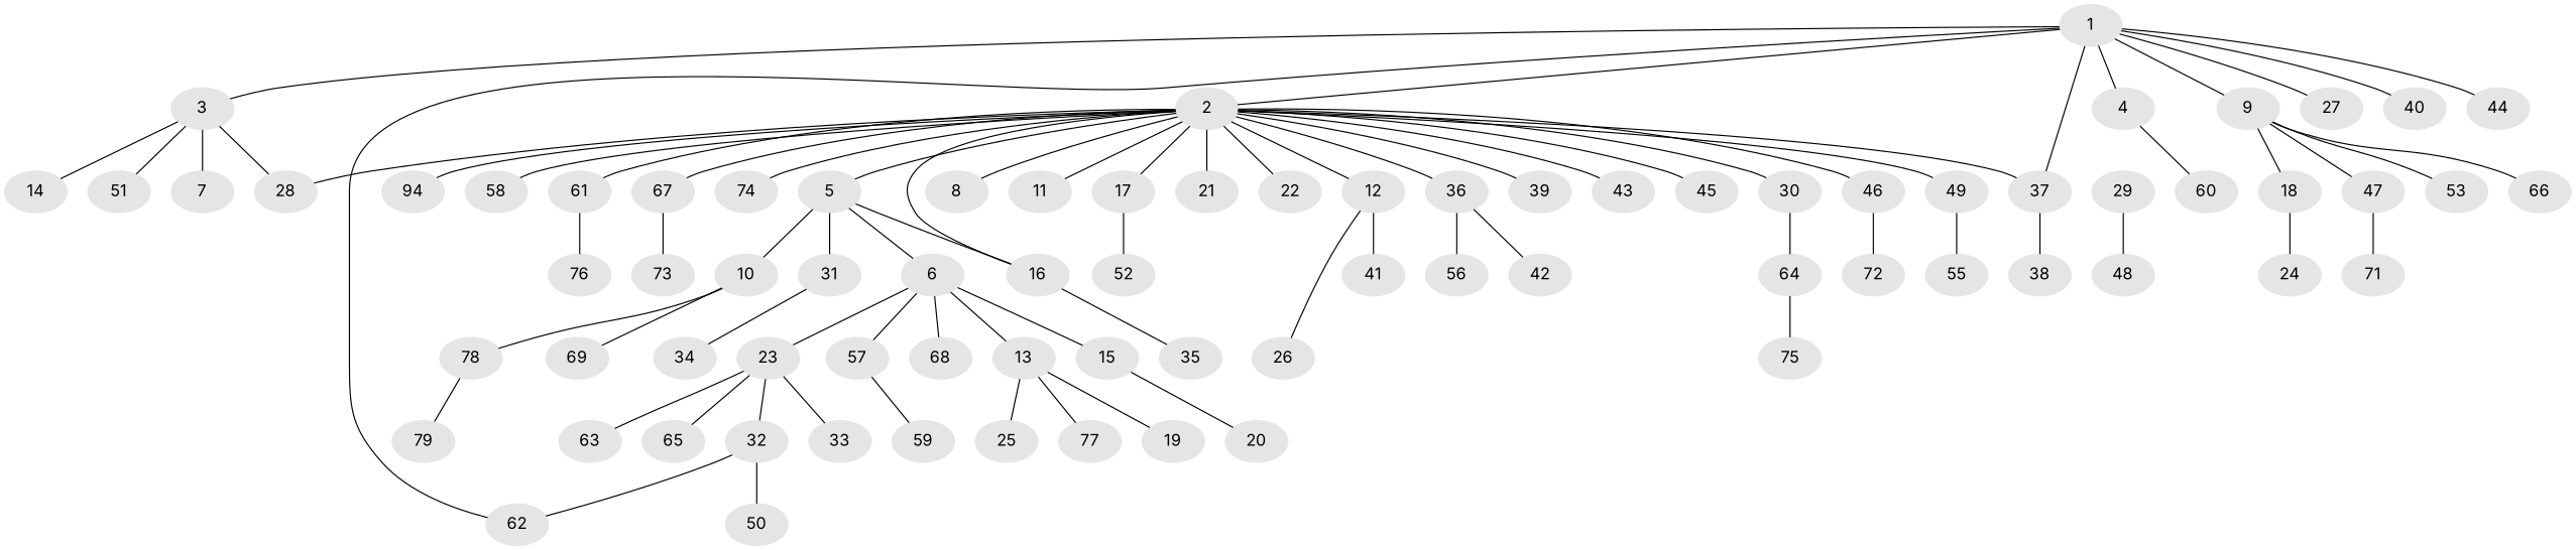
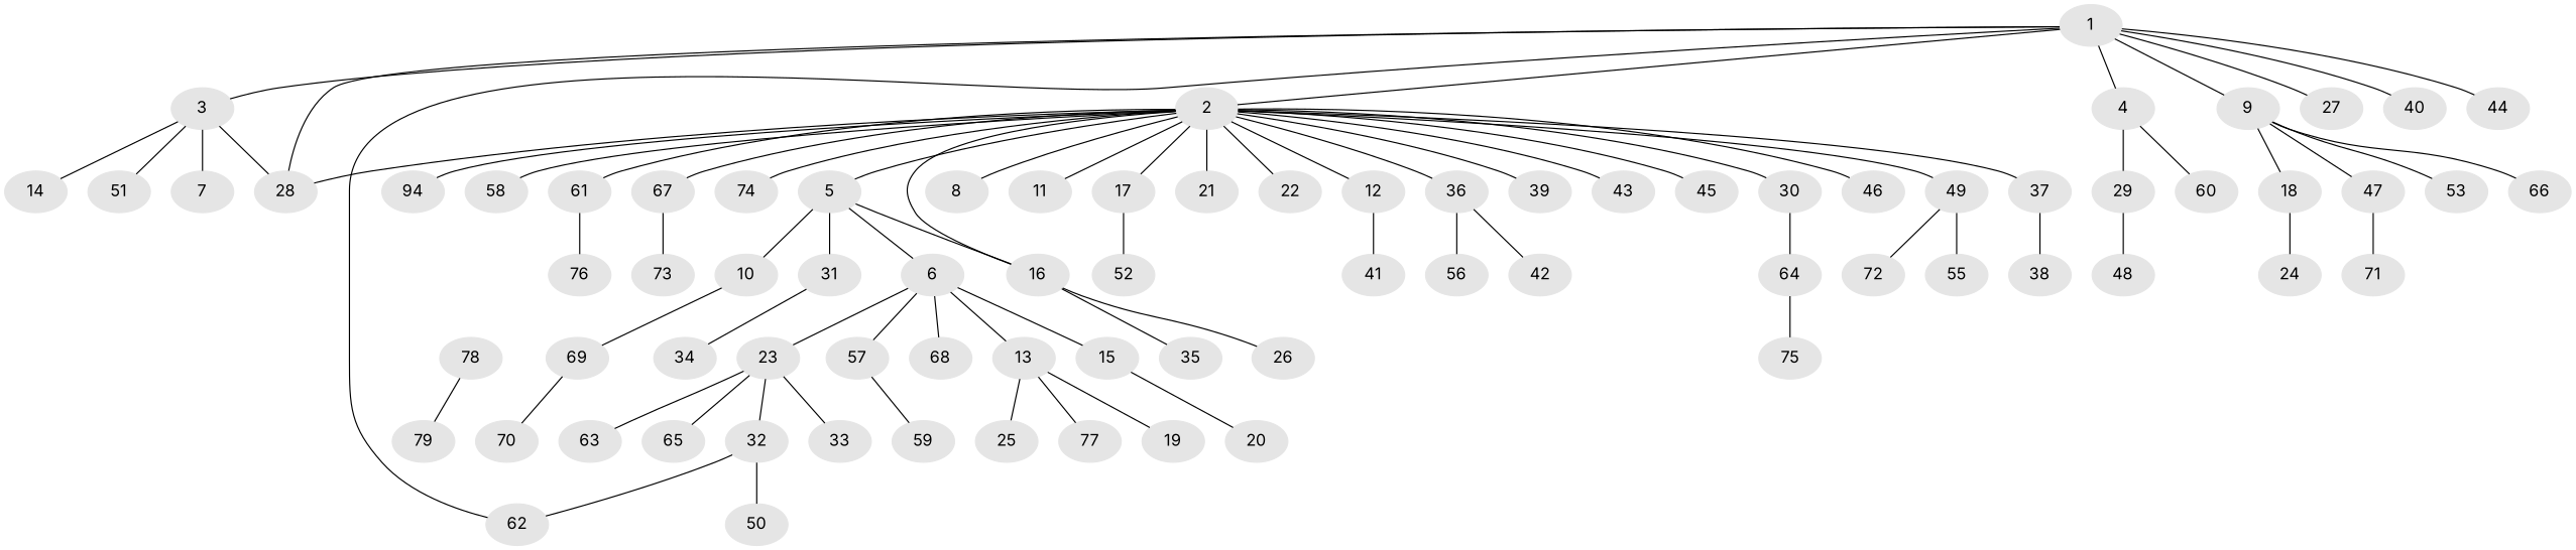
  graph {
    fontname=Inter
    node [color=gray90 fontname=Inter style=filled]
    edge [fontname=Inter]
    1
    2
    3
    4
    9
    27
    28
    40
    44
    62
    5
    8
    11
    12
    16
    17
    21
    22
    30
    36
    37
    39
    43
    45
    46
    49
    n27 [label=94]
    58
    61
    67
    74
    7
    14
    51
    29
    60
    18
    47
    53
    66
    6
    10
    31
    26
    41
    35
    52
    64
    42
    56
    38
    55
    72
    76
    73
    48
    13
    15
    23
    57
    68
    69
    78
    34
    19
    25
    77
    20
    32
    33
    63
    65
    59
    24
    71
+   70
    79
    50
    75
    1 -- 2
    1 -- 3
    1 -- 4
    1 -- 9
    1 -- 27
-   1 -- 37
+   1 -- 28
    1 -- 40
    1 -- 44
    1 -- 62
    2 -- 28
    2 -- 5
    2 -- 8
    2 -- 11
    2 -- 12
    2 -- 16
    2 -- 17
    2 -- 21
    2 -- 22
    2 -- 30
    2 -- 36
    2 -- 37
    2 -- 39
    2 -- 43
    2 -- 45
    2 -- 46
    2 -- 49
    2 -- n27
    2 -- 58
    2 -- 61
    2 -- 67
    2 -- 74
    3 -- 28
    3 -- 7
    3 -- 14
    3 -- 51
+   4 -- 29
    4 -- 60
    9 -- 18
    9 -- 47
    9 -- 53
    9 -- 66
    5 -- 16
    5 -- 6
    5 -- 10
    5 -- 31
-   12 -- 26
+   16 -- 26
    12 -- 41
    16 -- 35
    17 -- 52
    30 -- 64
    36 -- 42
    36 -- 56
    37 -- 38
    49 -- 55
-   46 -- 72
+   49 -- 72
    61 -- 76
    67 -- 73
    29 -- 48
    18 -- 24
    47 -- 71
    6 -- 13
    6 -- 15
    6 -- 23
    6 -- 57
    6 -- 68
    10 -- 69
-   10 -- 78
    31 -- 34
    64 -- 75
    13 -- 19
    13 -- 25
    13 -- 77
    15 -- 20
    23 -- 32
    23 -- 33
    23 -- 63
    23 -- 65
    57 -- 59
+   69 -- 70
    78 -- 79
    32 -- 62
    32 -- 50
  }
